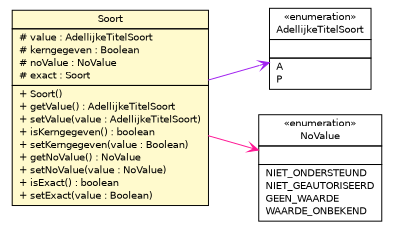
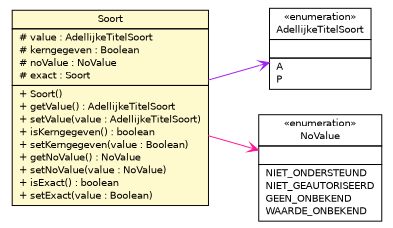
  digraph {
    nodesep=0.25
    rankdir=LR
    ranksep=0.5
    node [fontcolor=black fontname=Helvetica fontsize=10.0 shape=plaintext]
    edge [arrowhead=vee fontcolor=black fontname=Helvetica fontsize=10.0 headport=p labelfontname=Helvetica labelfontsize=10 tailport=p]
    n1 [label=<<table title="nl.egem.stuf.sector.bg._0204.AdellijkeTitelSoort" border="0" cellborder="1" cellspacing="0" cellpadding="2" port="p" href="./AdellijkeTitelSoort.html"> 		<tr><td><table border="0" cellspacing="0" cellpadding="1"> <tr><td align="center" balign="center"> &#171;enumeration&#187; </td></tr> <tr><td align="center" balign="center"> AdellijkeTitelSoort </td></tr> 		</table></td></tr> 		<tr><td><table border="0" cellspacing="0" cellpadding="1"> <tr><td align="left" balign="left">  </td></tr> 		</table></td></tr> 		<tr><td><table border="0" cellspacing="0" cellpadding="1"> <tr><td align="left" balign="left"> A </td></tr> <tr><td align="left" balign="left"> P </td></tr> 		</table></td></tr> 		</table>>]
    n2 [label=<<table title="nl.egem.stuf.sector.bg._0204.ADLTabel.Soort" border="0" cellborder="1" cellspacing="0" cellpadding="2" port="p" bgcolor="lemonChiffon" href="./ADLTabel.Soort.html"> 		<tr><td><table border="0" cellspacing="0" cellpadding="1"> <tr><td align="center" balign="center"> Soort </td></tr> 		</table></td></tr> 		<tr><td><table border="0" cellspacing="0" cellpadding="1"> <tr><td align="left" balign="left"> # value : AdellijkeTitelSoort </td></tr> <tr><td align="left" balign="left"> # kerngegeven : Boolean </td></tr> <tr><td align="left" balign="left"> # noValue : NoValue </td></tr> <tr><td align="left" balign="left"> # exact : Soort </td></tr> 		</table></td></tr> 		<tr><td><table border="0" cellspacing="0" cellpadding="1"> <tr><td align="left" balign="left"> + Soort() </td></tr> <tr><td align="left" balign="left"> + getValue() : AdellijkeTitelSoort </td></tr> <tr><td align="left" balign="left"> + setValue(value : AdellijkeTitelSoort) </td></tr> <tr><td align="left" balign="left"> + isKerngegeven() : boolean </td></tr> <tr><td align="left" balign="left"> + setKerngegeven(value : Boolean) </td></tr> <tr><td align="left" balign="left"> + getNoValue() : NoValue </td></tr> <tr><td align="left" balign="left"> + setNoValue(value : NoValue) </td></tr> <tr><td align="left" balign="left"> + isExact() : boolean </td></tr> <tr><td align="left" balign="left"> + setExact(value : Boolean) </td></tr> 		</table></td></tr> 		</table>>]
-   n3 [label=<<table title="nl.egem.stuf.stuf0204.NoValue" border="0" cellborder="1" cellspacing="0" cellpadding="2" port="p" href="../../../stuf0204/NoValue.html"> 		<tr><td><table border="0" cellspacing="0" cellpadding="1"> <tr><td align="center" balign="center"> &#171;enumeration&#187; </td></tr> <tr><td align="center" balign="center"> NoValue </td></tr> 		</table></td></tr> 		<tr><td><table border="0" cellspacing="0" cellpadding="1"> <tr><td align="left" balign="left">  </td></tr> 		</table></td></tr> 		<tr><td><table border="0" cellspacing="0" cellpadding="1"> <tr><td align="left" balign="left"> NIET_ONDERSTEUND </td></tr> <tr><td align="left" balign="left"> NIET_GEAUTORISEERD </td></tr> <tr><td align="left" balign="left"> GEEN_WAARDE </td></tr> <tr><td align="left" balign="left"> WAARDE_ONBEKEND </td></tr> 		</table></td></tr> 		</table>>]
+   n3 [label=<<table title="nl.egem.stuf.stuf0204.NoValue" border="0" cellborder="1" cellspacing="0" cellpadding="2" port="p" href="../../../stuf0204/NoValue.html"> 		<tr><td><table border="0" cellspacing="0" cellpadding="1"> <tr><td align="center" balign="center"> &#171;enumeration&#187; </td></tr> <tr><td align="center" balign="center"> NoValue </td></tr> 		</table></td></tr> 		<tr><td><table border="0" cellspacing="0" cellpadding="1"> <tr><td align="left" balign="left">  </td></tr> 		</table></td></tr> 		<tr><td><table border="0" cellspacing="0" cellpadding="1"> <tr><td align="left" balign="left"> NIET_ONDERSTEUND </td></tr> <tr><td align="left" balign="left"> NIET_GEAUTORISEERD </td></tr> <tr><td align="left" balign="left"> GEEN_ONBEKEND </td></tr> <tr><td align="left" balign="left"> WAARDE_ONBEKEND </td></tr> 		</table></td></tr> 		</table>>]
    n2 -> n1 [color=purple]
    n2 -> n3 [color=deeppink]
  }
